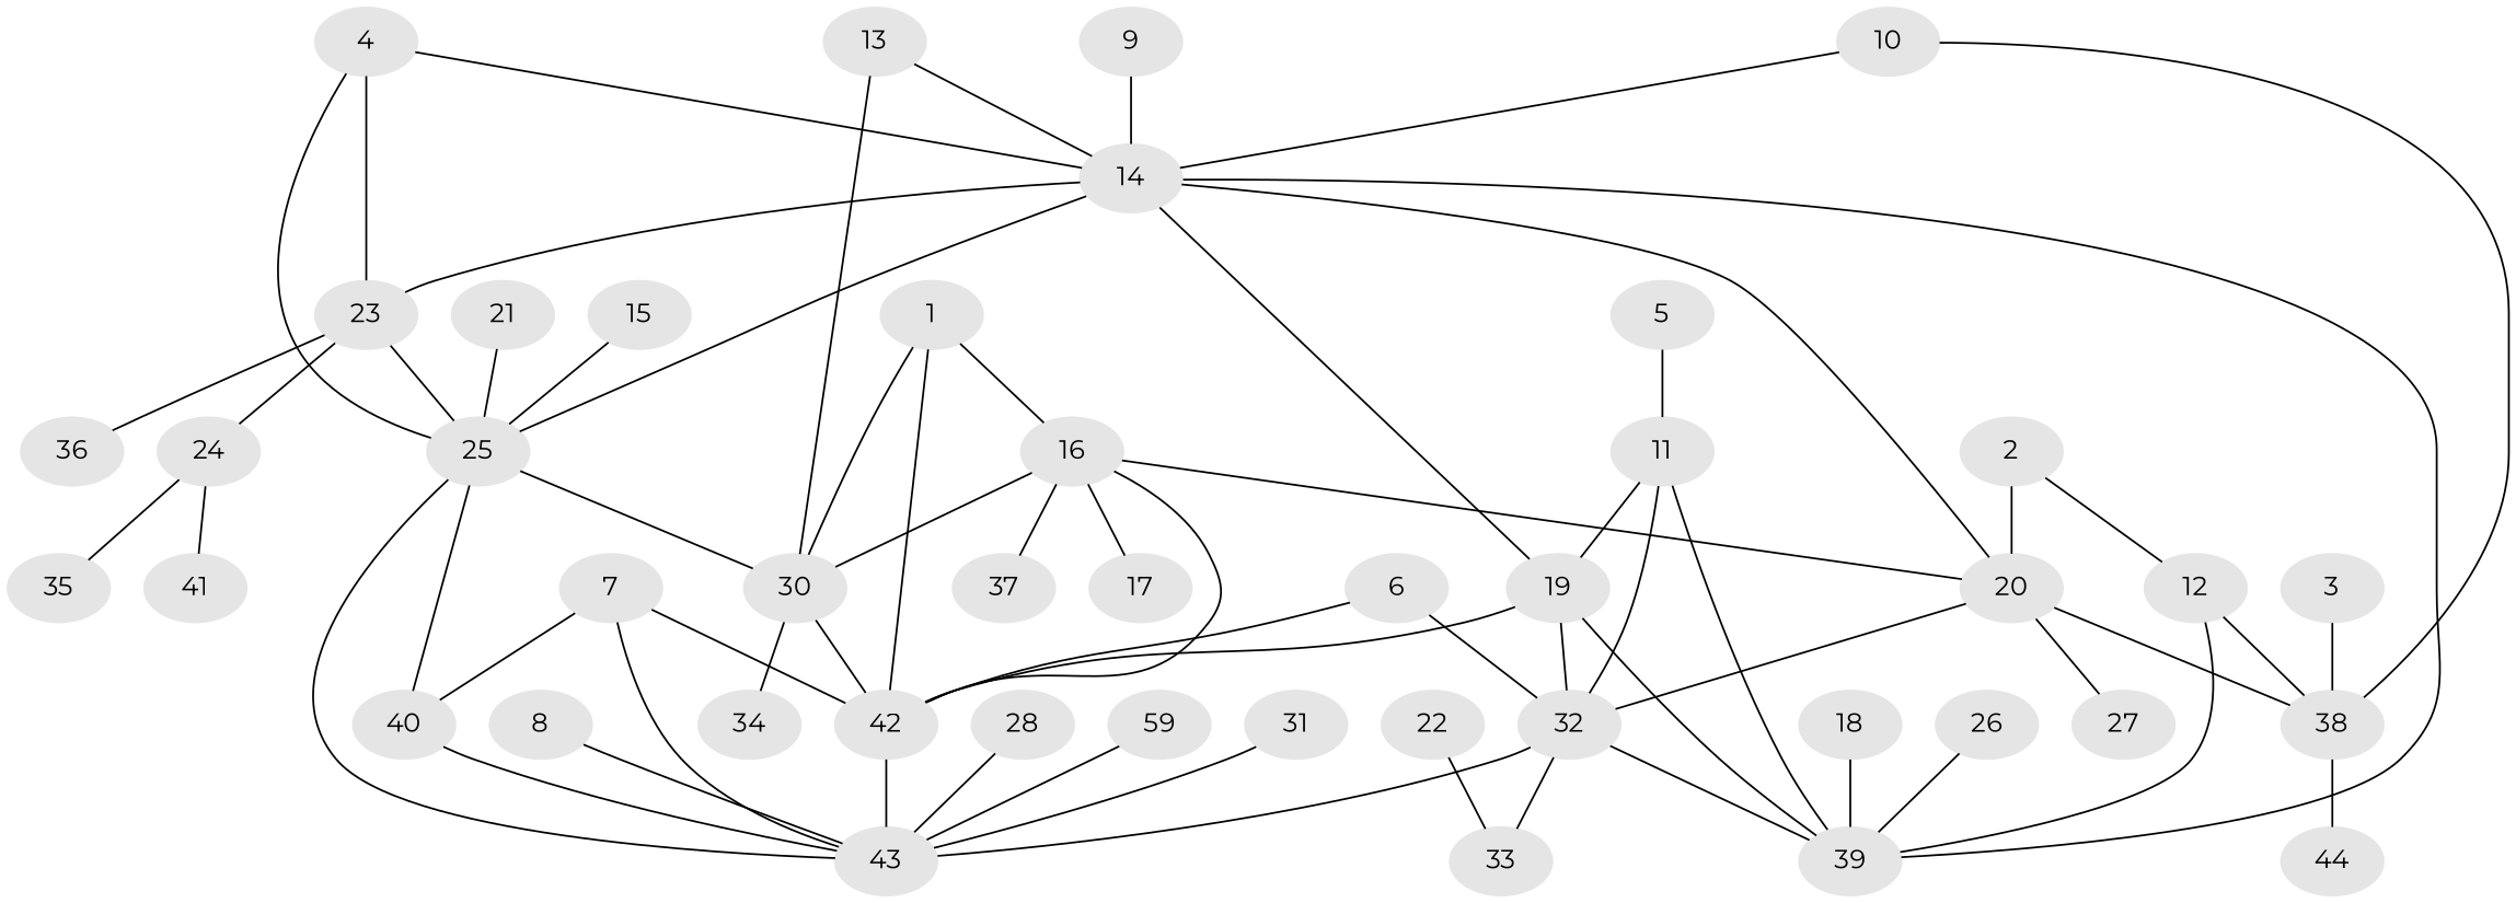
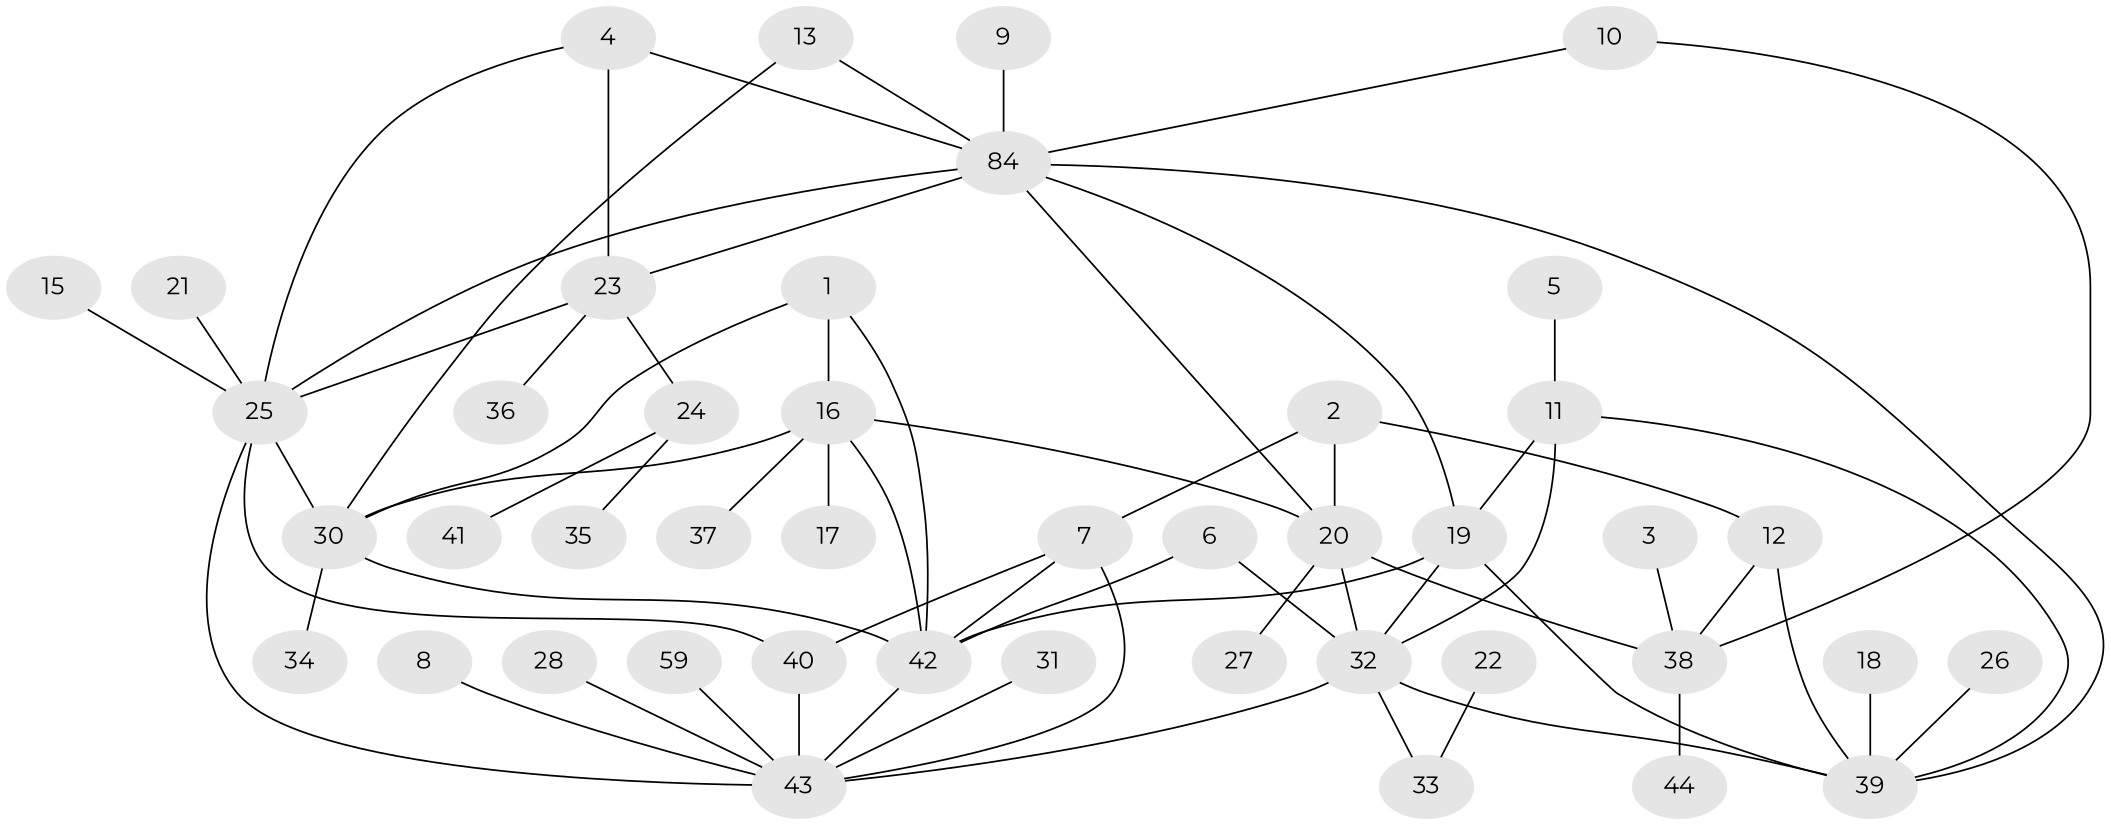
  graph {
    fontname=Montserrat
    node [color=gray90 fontname=Montserrat style=filled]
    edge [fontname=Montserrat weight=1.0]
    1
    16
    30
    42
    20
    17
    37
    34
    43
    2
    7
    12
    40
    38
    39
    32
    27
    44
    3
    4
-   14
+   14 [label=84]
    23
    25
    19
    24
    36
    5
    11
    6
    33
    8
    9
    10
    13
    15
    18
    21
    22
    35
    41
    26
    28
    n43 [label=59]
    31
    1 -- 16
    1 -- 30
    1 -- 42
    16 -- 30
    16 -- 42
    16 -- 20
    16 -- 17
    16 -- 37
    30 -- 42 [weight=2.0]
    30 -- 34
    42 -- 43 [weight=2.0]
    20 -- 38
    20 -- 32
    20 -- 27
    2 -- 20 [weight=2.0]
+   2 -- 7
    2 -- 12
    7 -- 42
    7 -- 43
    7 -- 40 [weight=2.0]
    12 -- 38 [weight=2.0]
    12 -- 39
    40 -- 43 [weight=2.0]
    38 -- 44
    32 -- 43
    32 -- 39
    32 -- 33
    3 -- 38
    4 -- 14
    4 -- 23
    4 -- 25
    14 -- 20
    14 -- 39
    14 -- 23
    14 -- 25
    14 -- 19
    23 -- 25
    23 -- 24
    23 -- 36
    25 -- 30
    25 -- 43
    25 -- 40
    19 -- 42
    19 -- 39
    19 -- 32
    24 -- 35
    24 -- 41
    5 -- 11
    11 -- 39
    11 -- 32
    11 -- 19
    6 -- 42
    6 -- 32
    8 -- 43
    9 -- 14
    10 -- 38
    10 -- 14
    13 -- 30
    13 -- 14
    15 -- 25
    18 -- 39
    21 -- 25
    22 -- 33
    26 -- 39
    28 -- 43
    n43 -- 43
    31 -- 43
  }
